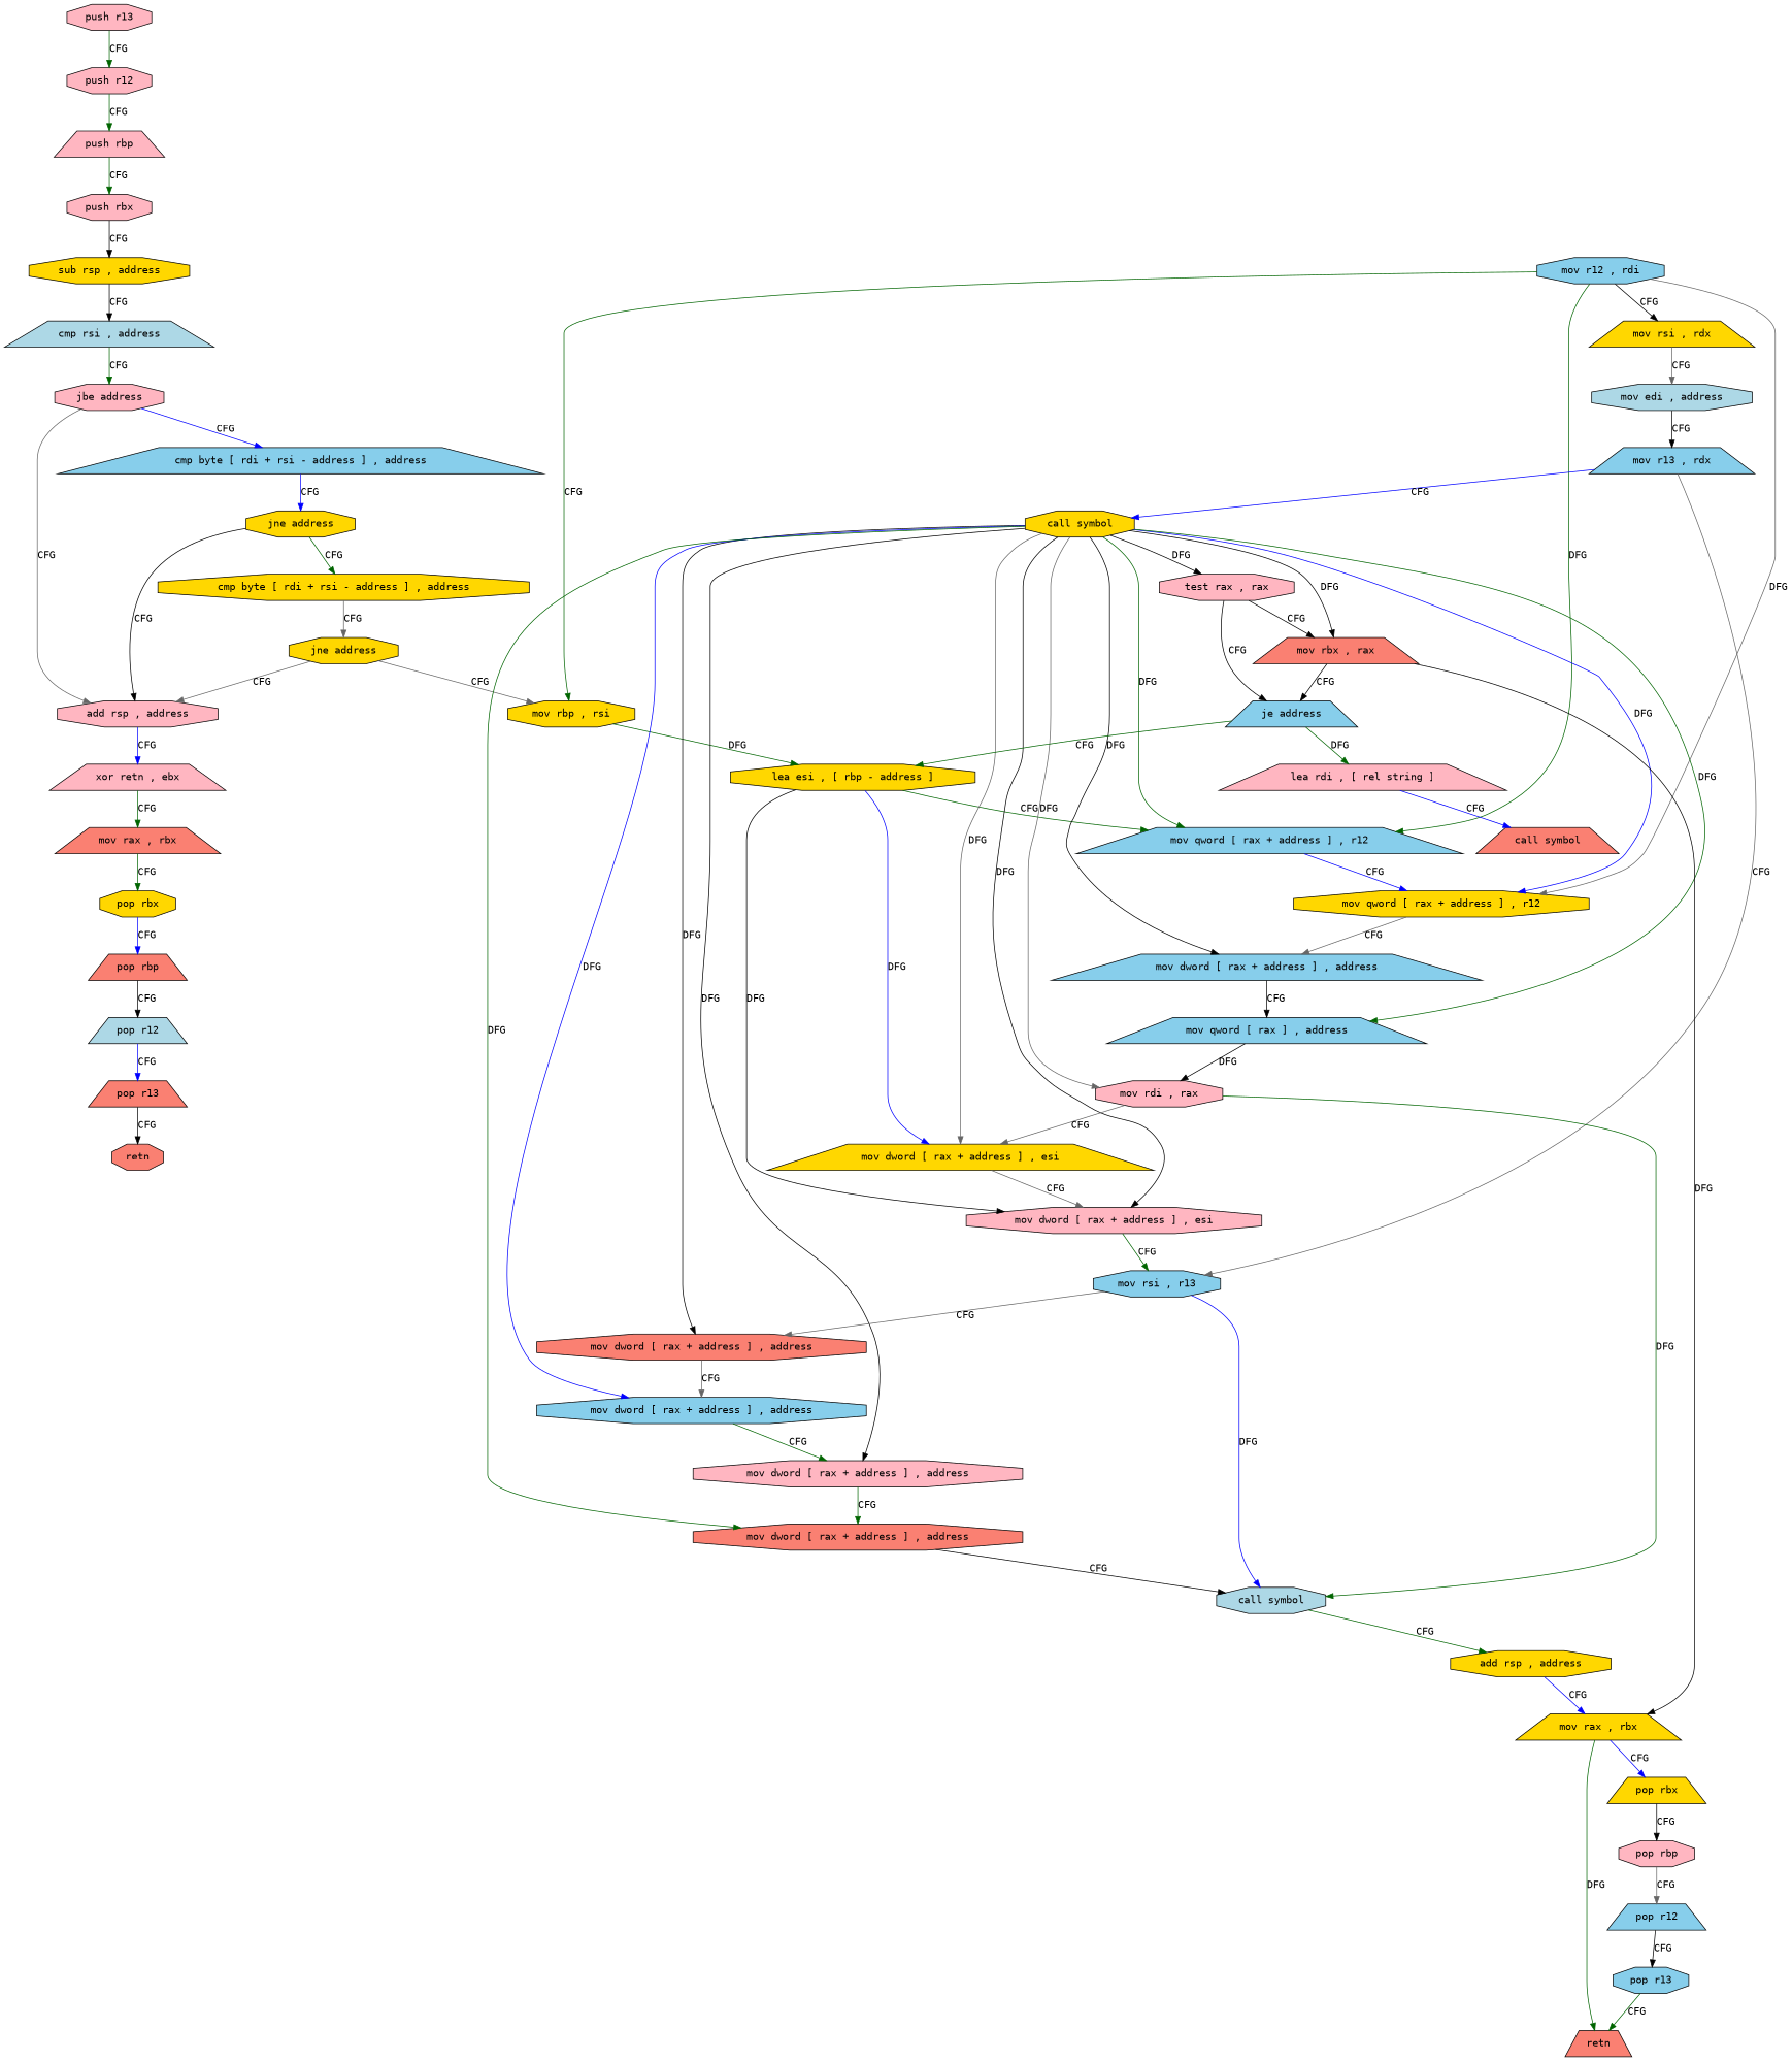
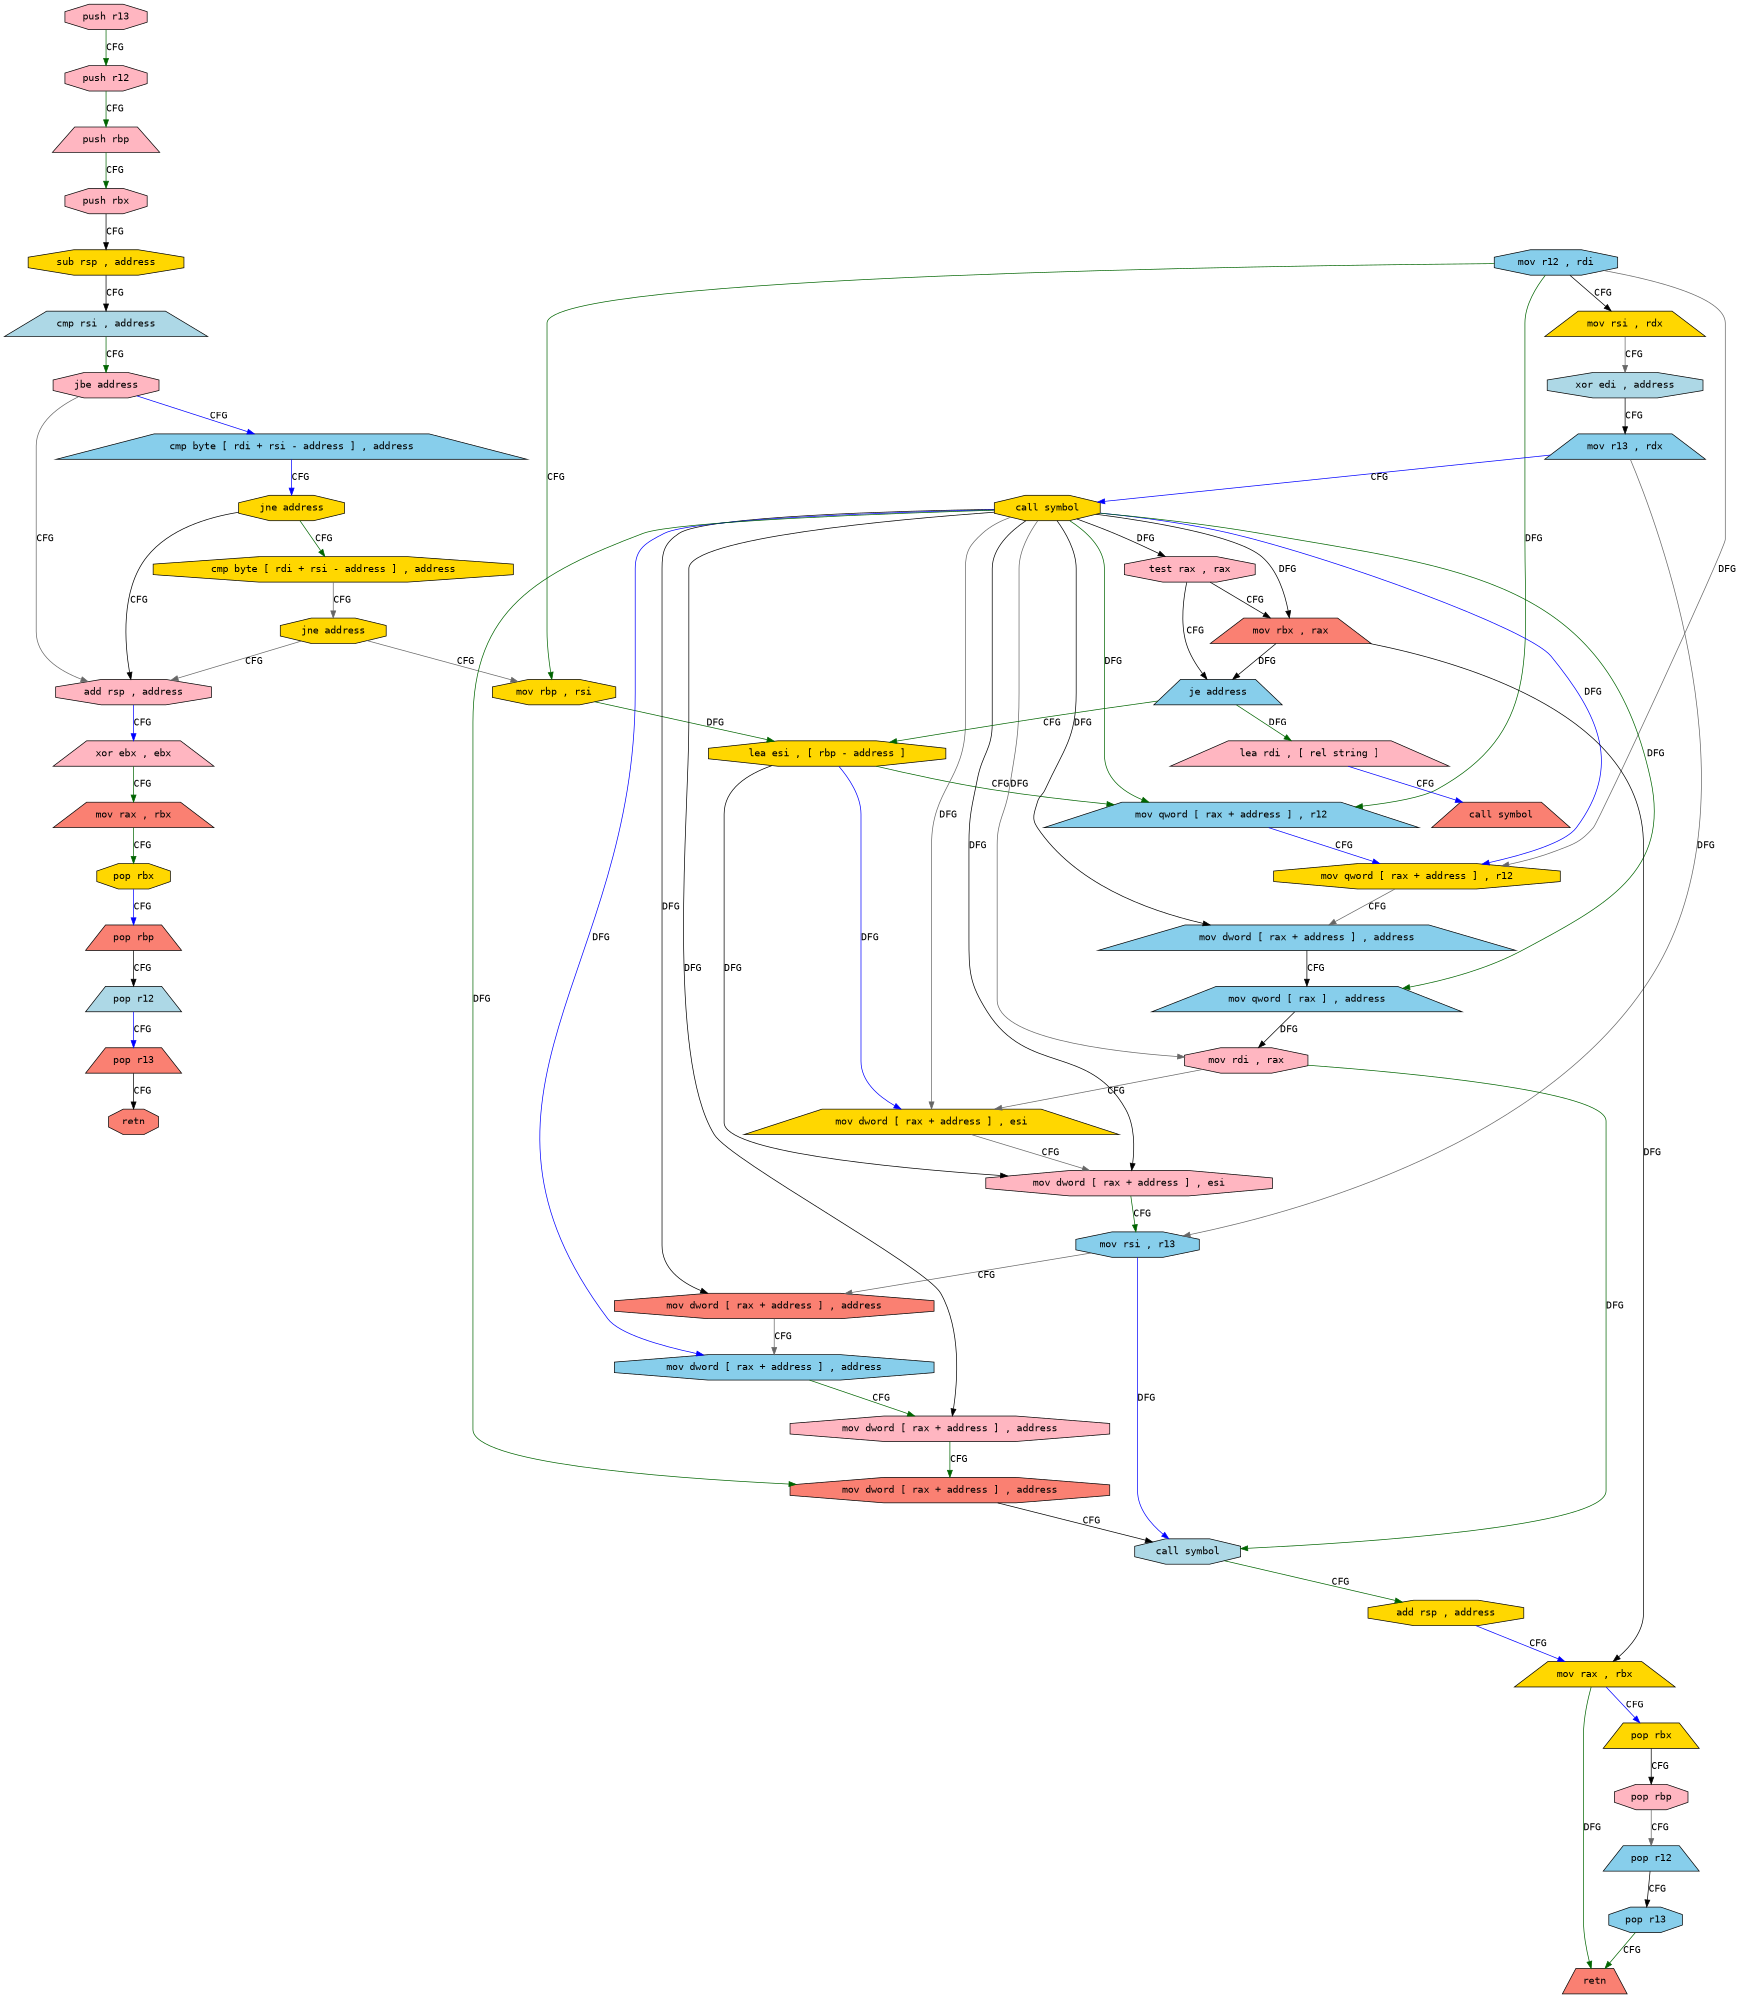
  digraph {
    fontname="DejaVu Sans Mono"
    node [fillcolor=gold fontname="DejaVu Sans Mono" shape=octagon style=filled]
    edge [color=darkgreen fontname="DejaVu Sans Mono"]
    n1 [fillcolor=lightpink label="push r13"]
    n2 [fillcolor=lightpink label="push r12"]
    n3 [fillcolor=lightpink label="push rbp" shape=trapezium]
    n4 [fillcolor=lightpink label="push rbx"]
    n5 [label="sub rsp , address"]
    n6 [fillcolor=lightblue label="cmp rsi , address" shape=trapezium]
    n7 [fillcolor=lightpink label="jbe address"]
    n8 [fillcolor=lightpink label="add rsp , address"]
    n9 [fillcolor=skyblue label="cmp byte [ rdi + rsi - address ] , address" shape=trapezium]
-   n10 [fillcolor=lightpink label="xor retn , ebx" shape=trapezium]
+   n10 [fillcolor=lightpink label="xor ebx , ebx" shape=trapezium]
    n11 [label="jne address"]
    n12 [fillcolor=salmon label="mov rax , rbx" shape=trapezium]
    n13 [label="cmp byte [ rdi + rsi - address ] , address"]
    n14 [label="pop rbx"]
    n15 [fillcolor=salmon label="pop rbp" shape=trapezium]
    n16 [fillcolor=lightblue label="pop r12" shape=trapezium]
    n17 [fillcolor=salmon label="pop r13" shape=trapezium]
    n18 [fillcolor=salmon label=retn]
    n19 [label="jne address"]
    n20 [label="mov rbp , rsi"]
    n21 [label="lea esi , [ rbp - address ]"]
    n22 [fillcolor=skyblue label="mov r12 , rdi"]
    n23 [label="mov rsi , rdx" shape=trapezium]
    n24 [fillcolor=skyblue label="mov qword [ rax + address ] , r12" shape=trapezium]
    n25 [label="mov qword [ rax + address ] , r12"]
    n26 [label="mov dword [ rax + address ] , esi" shape=trapezium]
    n27 [fillcolor=lightpink label="mov dword [ rax + address ] , esi"]
-   n28 [fillcolor=lightblue label="mov edi , address"]
+   n28 [fillcolor=lightblue label="xor edi , address"]
    n29 [fillcolor=skyblue label="mov dword [ rax + address ] , address" shape=trapezium]
    n30 [fillcolor=skyblue label="mov r13 , rdx" shape=trapezium]
    n31 [label="call symbol"]
    n32 [fillcolor=skyblue label="mov rsi , r13"]
    n33 [fillcolor=lightpink label="test rax , rax"]
    n34 [fillcolor=salmon label="mov rbx , rax" shape=trapezium]
    n35 [fillcolor=skyblue label="mov qword [ rax ] , address" shape=trapezium]
    n36 [fillcolor=lightpink label="mov rdi , rax"]
    n37 [fillcolor=salmon label="mov dword [ rax + address ] , address"]
    n38 [fillcolor=skyblue label="mov dword [ rax + address ] , address"]
    n39 [fillcolor=lightpink label="mov dword [ rax + address ] , address"]
    n40 [fillcolor=salmon label="mov dword [ rax + address ] , address"]
    n41 [fillcolor=lightblue label="call symbol"]
    n42 [fillcolor=skyblue label="je address" shape=trapezium]
    n43 [label="mov rax , rbx" shape=trapezium]
    n44 [fillcolor=lightpink label="lea rdi , [ rel string ]" shape=trapezium]
    n45 [label="pop rbx" shape=trapezium]
    n46 [fillcolor=salmon label=retn shape=trapezium]
    n47 [fillcolor=salmon label="call symbol" shape=trapezium]
    n48 [label="add rsp , address"]
    n49 [fillcolor=lightpink label="pop rbp"]
    n50 [fillcolor=skyblue label="pop r12" shape=trapezium]
    n51 [fillcolor=skyblue label="pop r13"]
    n1 -> n2 [label=CFG]
    n2 -> n3 [label=CFG]
    n3 -> n4 [label=CFG]
    n4 -> n5 [color=black label=CFG]
    n5 -> n6 [color=black label=CFG]
    n6 -> n7 [label=CFG]
    n7 -> n8 [color=gray40 label=CFG]
    n7 -> n9 [color=blue label=CFG]
    n8 -> n10 [color=blue label=CFG]
    n9 -> n11 [color=blue label=CFG]
    n10 -> n12 [label=CFG]
    n11 -> n8 [color=black label=CFG]
    n11 -> n13 [label=CFG]
    n12 -> n14 [label=CFG]
    n13 -> n19 [color=gray40 label=CFG]
    n14 -> n15 [color=blue label=CFG]
    n15 -> n16 [color=black label=CFG]
    n16 -> n17 [color=blue label=CFG]
    n17 -> n18 [color=black label=CFG]
    n19 -> n8 [color=gray40 label=CFG]
    n19 -> n20 [color=gray40 label=CFG]
    n20 -> n21 [label=DFG]
    n21 -> n24 [label=CFG]
    n21 -> n26 [color=blue label=DFG]
    n21 -> n27 [color=black label=DFG]
    n22 -> n20 [label=CFG]
    n22 -> n23 [color=black label=CFG]
    n22 -> n24 [label=DFG]
    n22 -> n25 [color=gray40 label=DFG]
    n23 -> n28 [color=gray40 label=CFG]
    n24 -> n25 [color=blue label=CFG]
    n25 -> n29 [color=gray40 label=CFG]
    n26 -> n27 [color=gray40 label=CFG]
    n27 -> n32 [label=CFG]
    n28 -> n30 [color=black label=CFG]
    n29 -> n35 [color=black label=CFG]
    n30 -> n31 [color=blue label=CFG]
-   n30 -> n32 [color=gray40 label=CFG]
+   n30 -> n32 [color=gray40 label=DFG]
    n31 -> n24 [label=DFG]
    n31 -> n25 [color=blue label=DFG]
    n31 -> n26 [color=gray40 label=DFG]
    n31 -> n27 [color=black label=DFG]
    n31 -> n29 [color=black label=DFG]
    n31 -> n33 [color=black label=DFG]
    n31 -> n34 [color=black label=DFG]
    n31 -> n35 [label=DFG]
    n31 -> n36 [color=gray40 label=DFG]
    n31 -> n37 [color=black label=DFG]
    n31 -> n38 [color=blue label=DFG]
    n31 -> n39 [color=black label=DFG]
    n31 -> n40 [label=DFG]
    n32 -> n37 [color=gray40 label=CFG]
    n32 -> n41 [color=blue label=DFG]
    n33 -> n34 [color=black label=CFG]
    n33 -> n42 [color=black label=CFG]
-   n34 -> n42 [color=black label=CFG]
+   n34 -> n42 [color=black label=DFG]
    n34 -> n43 [color=black label=DFG]
    n35 -> n36 [color=black label=DFG]
    n36 -> n26 [color=gray40 label=CFG]
    n36 -> n41 [label=DFG]
    n37 -> n38 [color=gray40 label=CFG]
    n38 -> n39 [label=CFG]
    n39 -> n40 [label=CFG]
    n40 -> n41 [color=black label=CFG]
    n41 -> n48 [label=CFG]
    n42 -> n21 [label=CFG]
    n42 -> n44 [label=DFG]
    n43 -> n45 [color=blue label=CFG]
    n43 -> n46 [label=DFG]
    n44 -> n47 [color=blue label=CFG]
    n45 -> n49 [color=black label=CFG]
    n48 -> n43 [color=blue label=CFG]
    n49 -> n50 [color=gray40 label=CFG]
    n50 -> n51 [color=black label=CFG]
    n51 -> n46 [label=CFG]
  }
